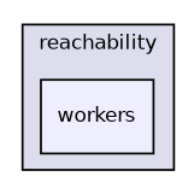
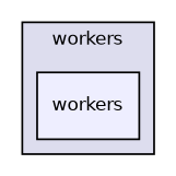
  digraph {
    compound=true
    rankdir=LR
    n1 [fillcolor="#eeeeff" fontname=Helvetica fontsize=10 label=workers pencolor=black shape=box style=filled]
    subgraph cluster_1 {
      bgcolor="#ddddee"
      fontname=Helvetica
      fontsize=10
-     label=reachability
+     label=workers
      pencolor=black
      n1
    }
  }
